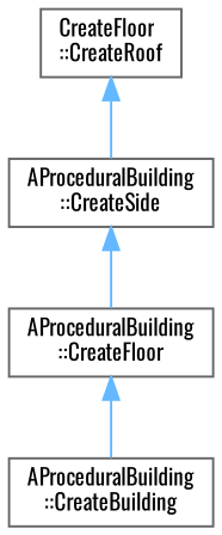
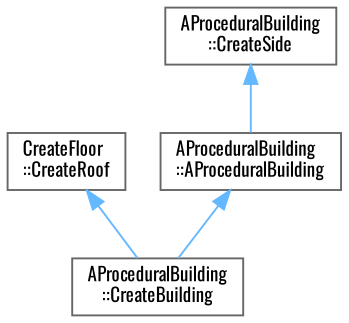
  digraph {
    fontname=Oswald
    rankdir=TB
    node [color=grey40 fillcolor=white fontname=Oswald fontsize=10 shape=box style=filled]
    edge [color=steelblue1 dir=back fontname=Oswald fontsize=10 labelfontname=Helvetica labelfontsize=10 style=solid]
    n1 [height=0.2 label="CreateFloor\l::CreateRoof" width=0.4]
    n2 [height=0.2 label="AProceduralBuilding\l::CreateBuilding" width=0.4]
    n3 [height=0.2 label="AProceduralBuilding\l::CreateSide" width=0.4]
-   n4 [height=0.2 label="AProceduralBuilding\l::CreateFloor" width=0.4]
-   n1 -> n3
+   n4 [height=0.2 label="AProceduralBuilding\l::AProceduralBuilding" width=0.4]
+   n1 -> n2
    n3 -> n4
    n4 -> n2
  }
